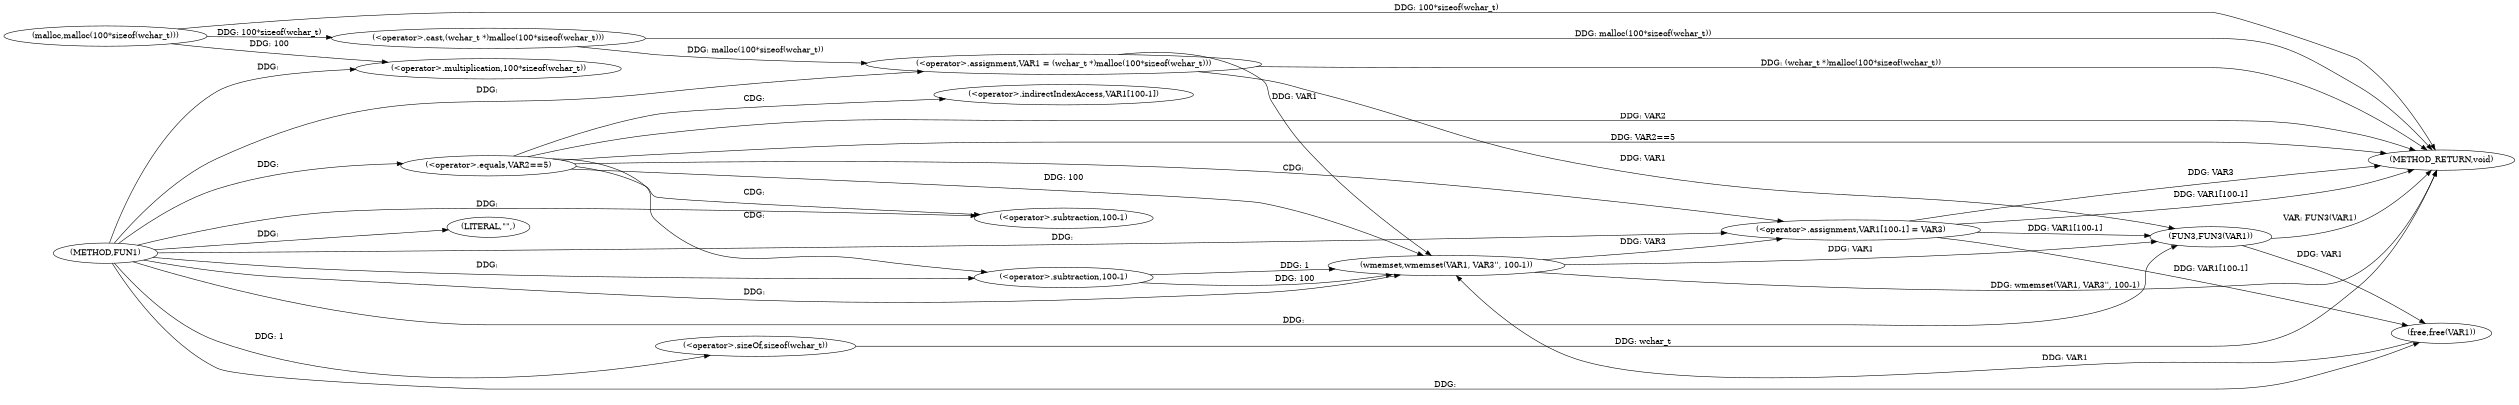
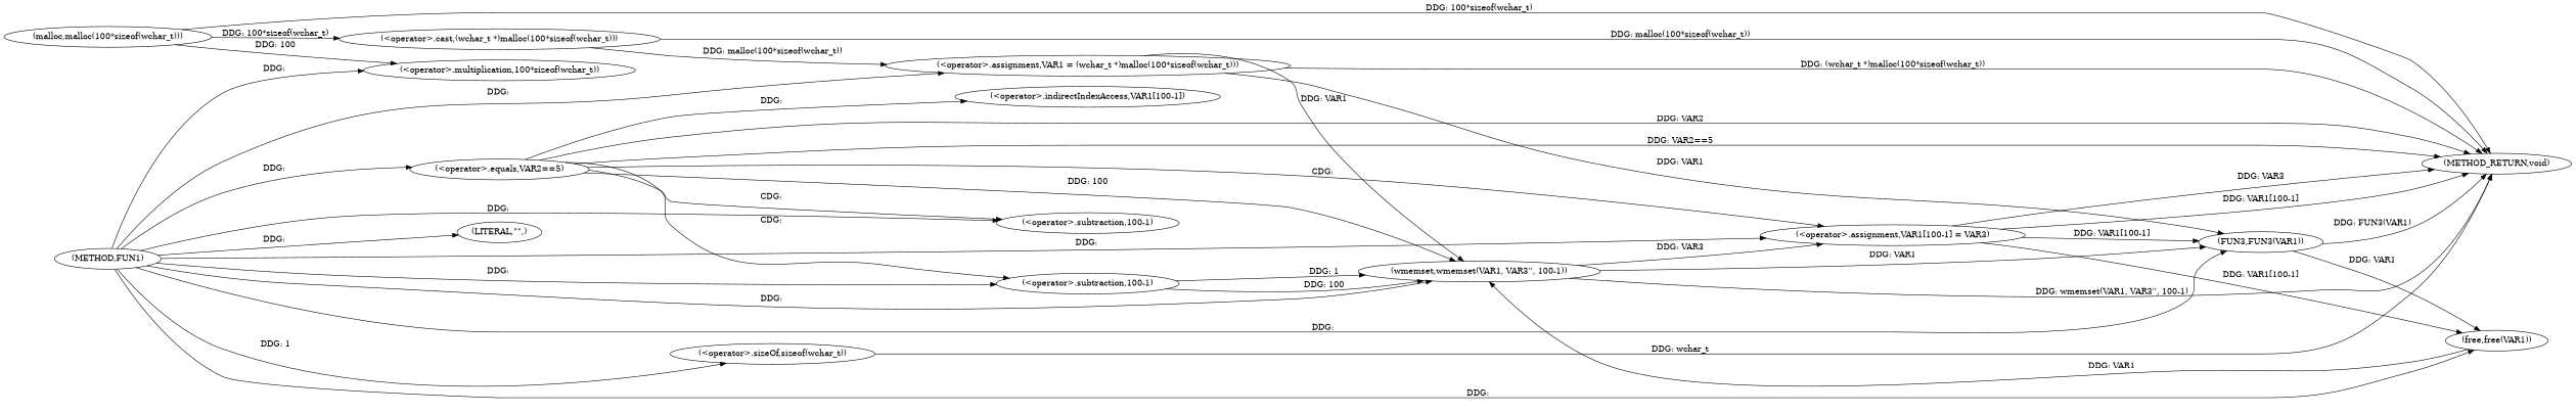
  digraph {
    rankdir=LR
    n1 [label="(METHOD,FUN1)"]
    n2 [label="(<operator>.assignment,VAR1 = (wchar_t *)malloc(100*sizeof(wchar_t)))"]
    n3 [label="(<operator>.multiplication,100*sizeof(wchar_t))"]
    n4 [label="(<operator>.sizeOf,sizeof(wchar_t))"]
    n5 [label="(<operator>.equals,VAR2==5)"]
    n6 [label="(wmemset,wmemset(VAR1, VAR3'', 100-1))"]
    n7 [label="(<operator>.subtraction,100-1)"]
    n8 [label="(<operator>.assignment,VAR1[100-1] = VAR3)"]
    n9 [label="(<operator>.subtraction,100-1)"]
    n10 [label="(LITERAL,\"\",)"]
    n11 [label="(FUN3,FUN3(VAR1))"]
    n12 [label="(free,free(VAR1))"]
    n13 [label="(METHOD_RETURN,void)"]
    n14 [label="(<operator>.indirectIndexAccess,VAR1[100-1])"]
    n15 [label="(<operator>.cast,(wchar_t *)malloc(100*sizeof(wchar_t)))"]
    n16 [label="(malloc,malloc(100*sizeof(wchar_t)))"]
    n1 -> n2 [label="DDG: "]
    n1 -> n3 [label="DDG: "]
    n1 -> n4 [label="DDG: 1"]
    n1 -> n5 [label="DDG: "]
    n1 -> n6 [label="DDG: "]
    n1 -> n7 [label="DDG: "]
    n1 -> n8 [label="DDG: "]
    n1 -> n9 [label="DDG: "]
    n1 -> n10 [label="DDG: "]
    n1 -> n11 [label="DDG: "]
    n1 -> n12 [label="DDG: "]
    n2 -> n6 [label="DDG: VAR1"]
    n2 -> n11 [label="DDG: VAR1"]
    n2 -> n13 [label="DDG: (wchar_t *)malloc(100*sizeof(wchar_t))"]
    n4 -> n13 [label="DDG: wchar_t"]
    n5 -> n6 [label="DDG: 100"]
    n5 -> n7 [label="CDG: "]
    n5 -> n8 [label="CDG: "]
    n5 -> n9 [label="CDG: "]
    n5 -> n13 [label="DDG: VAR2"]
    n5 -> n13 [label="DDG: VAR2==5"]
-   n5 -> n14 [label="CDG: "]
+   n5 -> n14 [label="DDG: "]
    n6 -> n8 [label="DDG: VAR3"]
    n6 -> n11 [label="DDG: VAR1"]
    n6 -> n13 [label="DDG: wmemset(VAR1, VAR3'', 100-1)"]
    n7 -> n6 [label="DDG: 100"]
    n7 -> n6 [label="DDG: 1"]
    n8 -> n11 [label="DDG: VAR1[100-1]"]
    n8 -> n12 [label="DDG: VAR1[100-1]"]
    n8 -> n13 [label="DDG: VAR1[100-1]"]
    n8 -> n13 [label="DDG: VAR3"]
    n11 -> n12 [label="DDG: VAR1"]
-   n11 -> n13 [label="VAR: FUN3(VAR1)"]
+   n11 -> n13 [label="DDG: FUN3(VAR1)"]
    n12 -> n6 [label="DDG: VAR1"]
    n15 -> n2 [label="DDG: malloc(100*sizeof(wchar_t))"]
    n15 -> n13 [label="DDG: malloc(100*sizeof(wchar_t))"]
    n16 -> n3 [label="DDG: 100"]
    n16 -> n13 [label="DDG: 100*sizeof(wchar_t)"]
    n16 -> n15 [label="DDG: 100*sizeof(wchar_t)"]
  }
